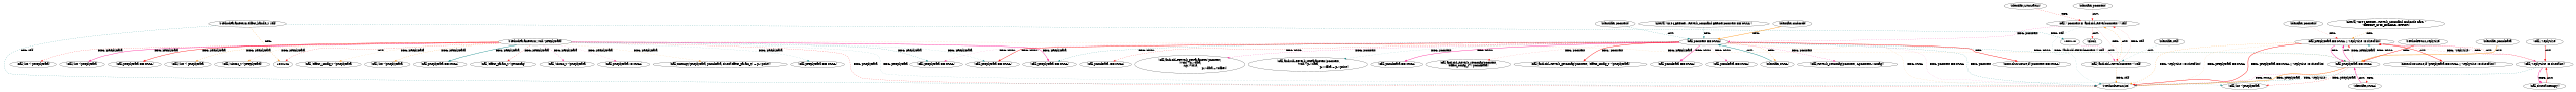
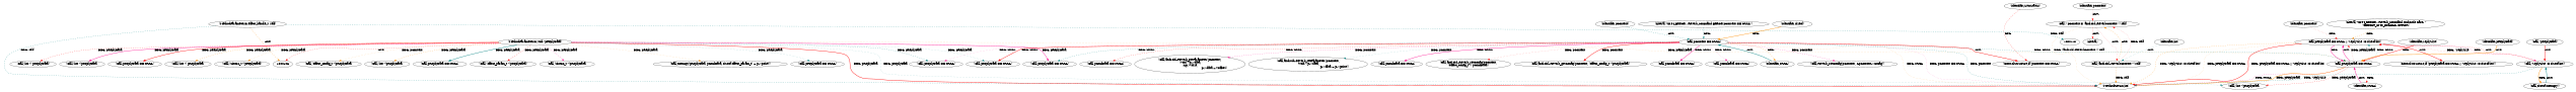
  digraph {
    edge [color=red style=dashed]
    n1 [label="(Call,pReplyData == NULL || *replySize != sizeof(int))"]
    n2 [label="(Call,pReplyData == NULL)"]
    n3 [label="(Call,*replySize != sizeof(int))"]
    n4 [label="(MethodReturn,int)"]
    n5 [label="(ControlStructure,if (pReplyData == NULL || *replySize != sizeof(int)))"]
    n6 [label="(Identifier,NULL)"]
    n7 [label="(Call,(int *)pReplyData)"]
    n8 [label="(Call,sizeof(memcpy))"]
    n9 [label="(MethodParameterIn,void *pReplyData)"]
    n10 [label="(Call,(int *) pReplyData)"]
    n11 [label="(Call,pReplyData == NULL)"]
    n12 [label="(Call,(int *)pReplyData)"]
    n13 [label="(Call,pReplyData == NULL)"]
    n14 [label="(Call,pReplyData == NULL)"]
    n15 [label="(Call,(int *) pReplyData)"]
    n16 [label="(Call,(uint32_t *)pReplyData)"]
    n17 [label="(Call,(effect_config_t *)pReplyData)"]
    n18 [label="(Call,pReplyData == NULL)"]
    n19 [label="(Call,(int *)pReplyData)"]
    n20 [label="(Call,pReplyData == NULL)"]
-   n21 [label="(Call,(effect_param_t *)getConfig)"]
+   n21 [label="(Call,(effect_param_t *)pReplyData)"]
    n22 [label="(Call,(uint32_t *)pReplyData)"]
-   n23 [label="(Call,pReplyData != NULL)"]
    n24 [label="(Call,memcpy(pReplyData, pCmdData, sizeof(effect_param_t) + p->psize))"]
    n25 [label="(Call,pReplyData == NULL)"]
    1000106
    n27 [label="(Call,pContext == NULL)"]
    n28 [label="(ControlStructure,if (pContext == NULL))"]
    n29 [label="(Call,pCmdData == NULL)"]
    n30 [label="(Call,android::Reverb_getParameter(pContext,\n (void *)p->data,\n &p->vsize,\n                                                          p->data + voffset))"]
    n31 [label="(Call,android::Reverb_setParameter(pContext,\n (void *)p->data,\n                                                              p->data + p->psize))"]
    n32 [label="(Call,pCmdData == NULL)"]
    n33 [label="(Call,android::Reverb_setConfig(pContext,\n (effect_config_t *) pCmdData))"]
    n34 [label="(Call,android::Reverb_getConfig(pContext, (effect_config_t *)pReplyData))"]
    n35 [label="(Call,pCmdData == NULL)"]
    n36 [label="(Call,pCmdData == NULL)"]
    n37 [label="(Identifier,NULL)"]
    n38 [label="(Call,Reverb_setConfig(pContext, &pContext->config))"]
    n39 [label="(Call,* pContext = (android::ReverbContext *) self)"]
    n40 [label="(Call,(android::ReverbContext *) self)"]
-   n41 [label="(Block,)"]
-   n42 [label="(Identifier,self)"]
+   n41 [label="(Literal,)"]
+   n42 [label="(Identifier,int)"]
    n43 [label="(MethodParameterIn,effect_handle_t  self)"]
    1000118
-   n45 [label="(Call,*replySize)"]
+   n45 [label="(Call,*pReplyData)"]
    n46 [label="(Literal,\"\tLVM_ERROR : Reverb_command cmdCode Case: \"\n \"EFFECT_CMD_ENABLE: ERROR\")"]
    n47 [label="(Identifier,pContext)"]
-   n48 [label="(MethodReturn,replySize)"]
-   n49 [label="(Identifier,cmdCode)"]
-   n50 [label="(Identifier,pCmdData)"]
+   n48 [label="(Identifier,replySize)"]
+   n49 [label="(Identifier,sizeof)"]
+   n50 [label="(Identifier,pReplyData)"]
    n51 [label="(Identifier,pContext)"]
    n52 [label="(Identifier,LvmStatus)"]
    n53 [label="(Identifier,pContext)"]
    n54 [label="(Literal,\"\tLVM_ERROR : Reverb_command ERROR pContext == NULL\")"]
    n1 -> n2 [color=deeppink label="CFG: " style=bold]
    n1 -> n3 [color=deeppink label="CFG: "]
    n1 -> n4 [color=darkorange label="DDG: *replySize != sizeof(int)"]
    n1 -> n4 [color=darkorange label="DDG: pReplyData == NULL" style=dotted]
    n1 -> n4 [label="DDG: pReplyData == NULL || *replySize != sizeof(int)" style=bold]
    n1 -> n5 [label="AST: " style=bold]
    n2 -> n1 [color=deeppink label="AST: " style=bold]
    n2 -> n1 [label="DDG: pReplyData" style=dotted]
    n2 -> n1 [color=teal label="DDG: NULL" style=dotted]
    n2 -> n4 [color=darkorange label="DDG: pReplyData" style=bold]
    n2 -> n4 [color=deeppink label="DDG: NULL"]
    n2 -> n6 [label="CFG: " style=dotted]
    n2 -> n7 [label="DDG: pReplyData"]
    n3 -> n1 [label="AST: "]
    n3 -> n1 [label="DDG: *replySize" style=dotted]
    n3 -> n4 [color=teal label="DDG: *replySize"]
-   n3 -> n8 [color=deeppink label="CFG: " style=bold]
+   n3 -> n8 [color=darkorange label="CFG: " style=bold]
    n6 -> n2 [color=deeppink label="AST: " style=bold]
-   n8 -> n3 [label="AST: " style=bold]
+   n8 -> n3 [color=teal label="AST: " style=bold]
    n9 -> n2 [color=darkorange label="DDG: pReplyData" style=dotted]
-   n9 -> n4 [label="DDG: pReplyData"]
+   n9 -> n4 [label="DDG: pReplyData" style=bold]
    n9 -> n7 [color=teal label="DDG: pReplyData" style=dotted]
    n9 -> n10 [label="DDG: pReplyData"]
    n9 -> n11 [color=teal label="DDG: pReplyData"]
    n9 -> n12 [color=deeppink label="DDG: pReplyData" style=bold]
    n9 -> n13 [label="DDG: pReplyData" style=bold]
    n9 -> n14 [color=teal label="DDG: pReplyData" style=dotted]
    n9 -> n15 [color=darkorange label="DDG: pReplyData"]
    n9 -> n16 [color=darkorange label="DDG: pReplyData" style=dotted]
-   n9 -> n17 [color=darkorange label="DDG: pReplyData" style=dotted]
+   n9 -> n17 [color=darkorange label="DDG: pContext" style=dotted]
    n9 -> n18 [color=deeppink label="DDG: pReplyData" style=bold]
    n9 -> n19 [color=darkorange label="DDG: pReplyData"]
    n9 -> n20 [color=teal label="DDG: pReplyData" style=bold]
    n9 -> n21 [label="DDG: pReplyData"]
    n9 -> n22 [color=deeppink label="DDG: pReplyData"]
-   n9 -> n23 [color=deeppink label="DDG: pReplyData" style=dotted]
    n9 -> n24 [color=darkorange label="DDG: pReplyData" style=dotted]
    n9 -> n25 [color=teal label="DDG: pReplyData" style=dotted]
    n9 -> 1000106 [label="AST: "]
    n27 -> n2 [color=teal label="DDG: NULL"]
    n27 -> n4 [color=darkorange label="DDG: NULL" style=dotted]
    n27 -> n4 [color=deeppink label="DDG: pContext == NULL" style=dotted]
    n27 -> n4 [color=teal label="DDG: pContext"]
    n27 -> n11 [color=deeppink label="DDG: NULL" style=dotted]
    n27 -> n14 [label="DDG: NULL" style=bold]
    n27 -> n18 [color=teal label="DDG: NULL"]
-   n27 -> n28 [label="CFG: " style=bold]
+   n27 -> n28 [label="AST: " style=bold]
    n27 -> n29 [label="DDG: NULL"]
    n27 -> n30 [color=deeppink label="DDG: pContext"]
    n27 -> n31 [color=teal label="DDG: pContext" style=dotted]
    n27 -> n32 [color=deeppink label="DDG: NULL" style=bold]
    n27 -> n33 [label="DDG: pContext" style=dotted]
    n27 -> n34 [label="DDG: pContext" style=bold]
    n27 -> n35 [color=deeppink label="DDG: NULL" style=bold]
    n27 -> n36 [color=deeppink label="DDG: NULL" style=dotted]
    n27 -> n37 [color=darkorange label="CFG: "]
    n27 -> n38 [color=deeppink label="DDG: pContext"]
    n37 -> n27 [color=teal label="AST: " style=bold]
-   n39 -> n4 [color=teal label="DDG: (android::ReverbContext *) self" style=dotted]
-   n39 -> n27 [color=deeppink label="DDG: pContext"]
-   n39 -> n40 [label="CFG: " style=dotted]
+   n39 -> n4 [color=darkorange label="DDG: (android::ReverbContext *) self" style=dotted]
+   n39 -> n40 [label="AST: " style=dotted]
    n39 -> n41 [label="AST: "]
    n40 -> n4 [color=darkorange label="DDG: self"]
    n40 -> n39 [color=darkorange label="AST: "]
    n40 -> n39 [label="DDG: self" style=dotted]
    n42 -> n40 [color=teal label="AST: " style=dotted]
-   n43 -> n4 [color=teal label="CFG: self"]
-   n43 -> 1000106 [color=darkorange label="CFG: "]
+   n43 -> n4 [color=teal label="DDG: self"]
+   n43 -> 1000106 [color=darkorange label="AST: "]
    n43 -> 1000118 [color=teal label="DDG: self"]
-   1000118 -> n40 [color=deeppink label="AST: "]
    n45 -> n3 [label="AST: " style=bold]
    n46 -> n1 [color=darkorange label="CFG: "]
    n47 -> n1 [label="CFG: " style=dotted]
    n48 -> n2 [label="CFG: " style=bold]
    n49 -> n27 [color=darkorange label="CFG: " style=bold]
    n50 -> n2 [color=darkorange label="AST: " style=bold]
    n51 -> n39 [label="AST: " style=dotted]
-   n52 -> n39 [label="CFG: "]
+   n52 -> n28 [label="CFG: "]
    n53 -> n27 [color=teal label="AST: "]
    n54 -> n27 [color=teal label="CFG: "]
  }
